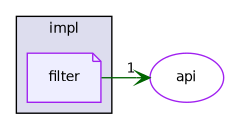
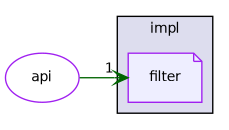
  digraph {
    compound=true
    rankdir=LR
    node [fontname=Helvetica fontsize=10 style=filled color=purple]
    n1 [fillcolor="#eeeeff" label=filter pencolor=black shape=note]
    n2 [fillcolor=white label=api shape=ellipse]
    subgraph cluster_1 {
      bgcolor="#ddddee"
      fontname=Helvetica
      fontsize=10
      label=impl
      pencolor=black
      n1
    }
-   n1 -> n2 [headlabel=1 labeldistance=1.5 labelfontname=Helvetica labelfontsize=10 color=darkgreen arrowhead=vee]
+   n2 -> n1 [headlabel=1 labeldistance=1.5 labelfontname=Helvetica labelfontsize=10 color=darkgreen arrowhead=vee]
  }
